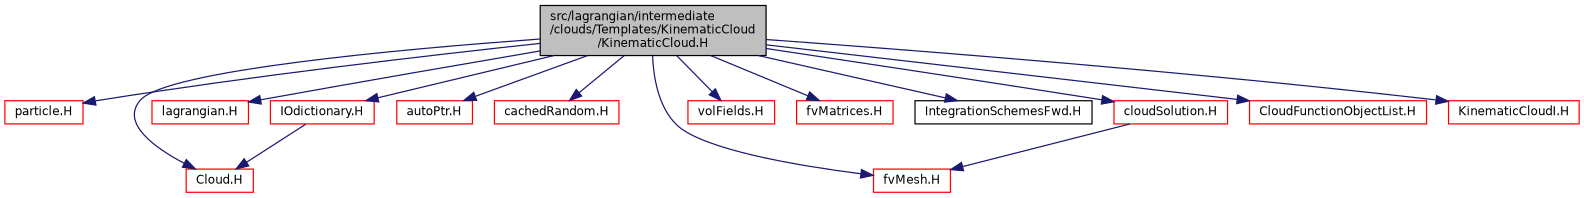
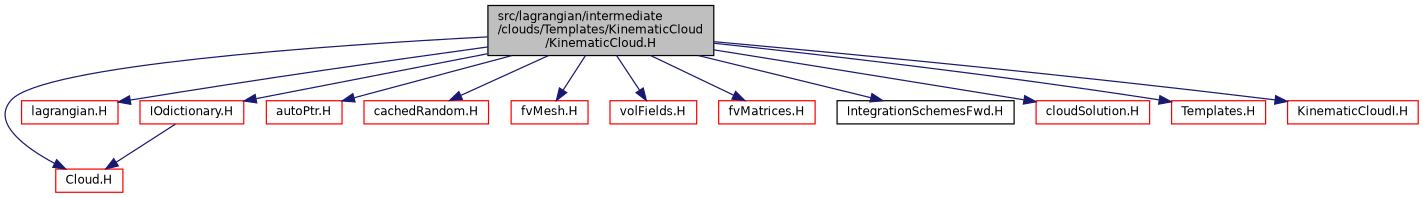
  digraph {
    node [color=red fontname=Helvetica fontsize=10 shape=record]
    edge [color=midnightblue fontname=Helvetica fontsize=10 labelfontname=Helvetica labelfontsize=10 style=solid]
    n1 [color=black fillcolor=grey75 fontcolor=black height=0.2 label="src/lagrangian/intermediate\l/clouds/Templates/KinematicCloud\l/KinematicCloud.H" style=filled width=0.4]
-   n2 [height=0.2 label="particle.H" width=0.4]
    n3 [height=0.2 label="Cloud.H" width=0.4]
    n4 [height=0.2 label="lagrangian.H" width=0.4]
    n5 [height=0.2 label="IOdictionary.H" width=0.4]
    n6 [height=0.2 label="autoPtr.H" width=0.4]
    n7 [height=0.2 label="cachedRandom.H" width=0.4]
    n8 [height=0.2 label="fvMesh.H" width=0.4]
    n9 [height=0.2 label="volFields.H" width=0.4]
    n10 [height=0.2 label="fvMatrices.H" width=0.4]
    n11 [color=black height=0.2 label="IntegrationSchemesFwd.H" width=0.4]
    n12 [height=0.2 label="cloudSolution.H" width=0.4]
-   n13 [height=0.2 label="CloudFunctionObjectList.H" width=0.4]
+   n13 [height=0.2 label="Templates.H" width=0.4]
    n14 [height=0.2 label="KinematicCloudI.H" width=0.4]
-   n1 -> n2
    n1 -> n3
    n1 -> n4
    n1 -> n5
    n1 -> n6
    n1 -> n7
    n1 -> n8
    n1 -> n9
    n1 -> n10
    n1 -> n11
    n1 -> n12
    n1 -> n13
    n1 -> n14
    n5 -> n3
-   n12 -> n8
  }
